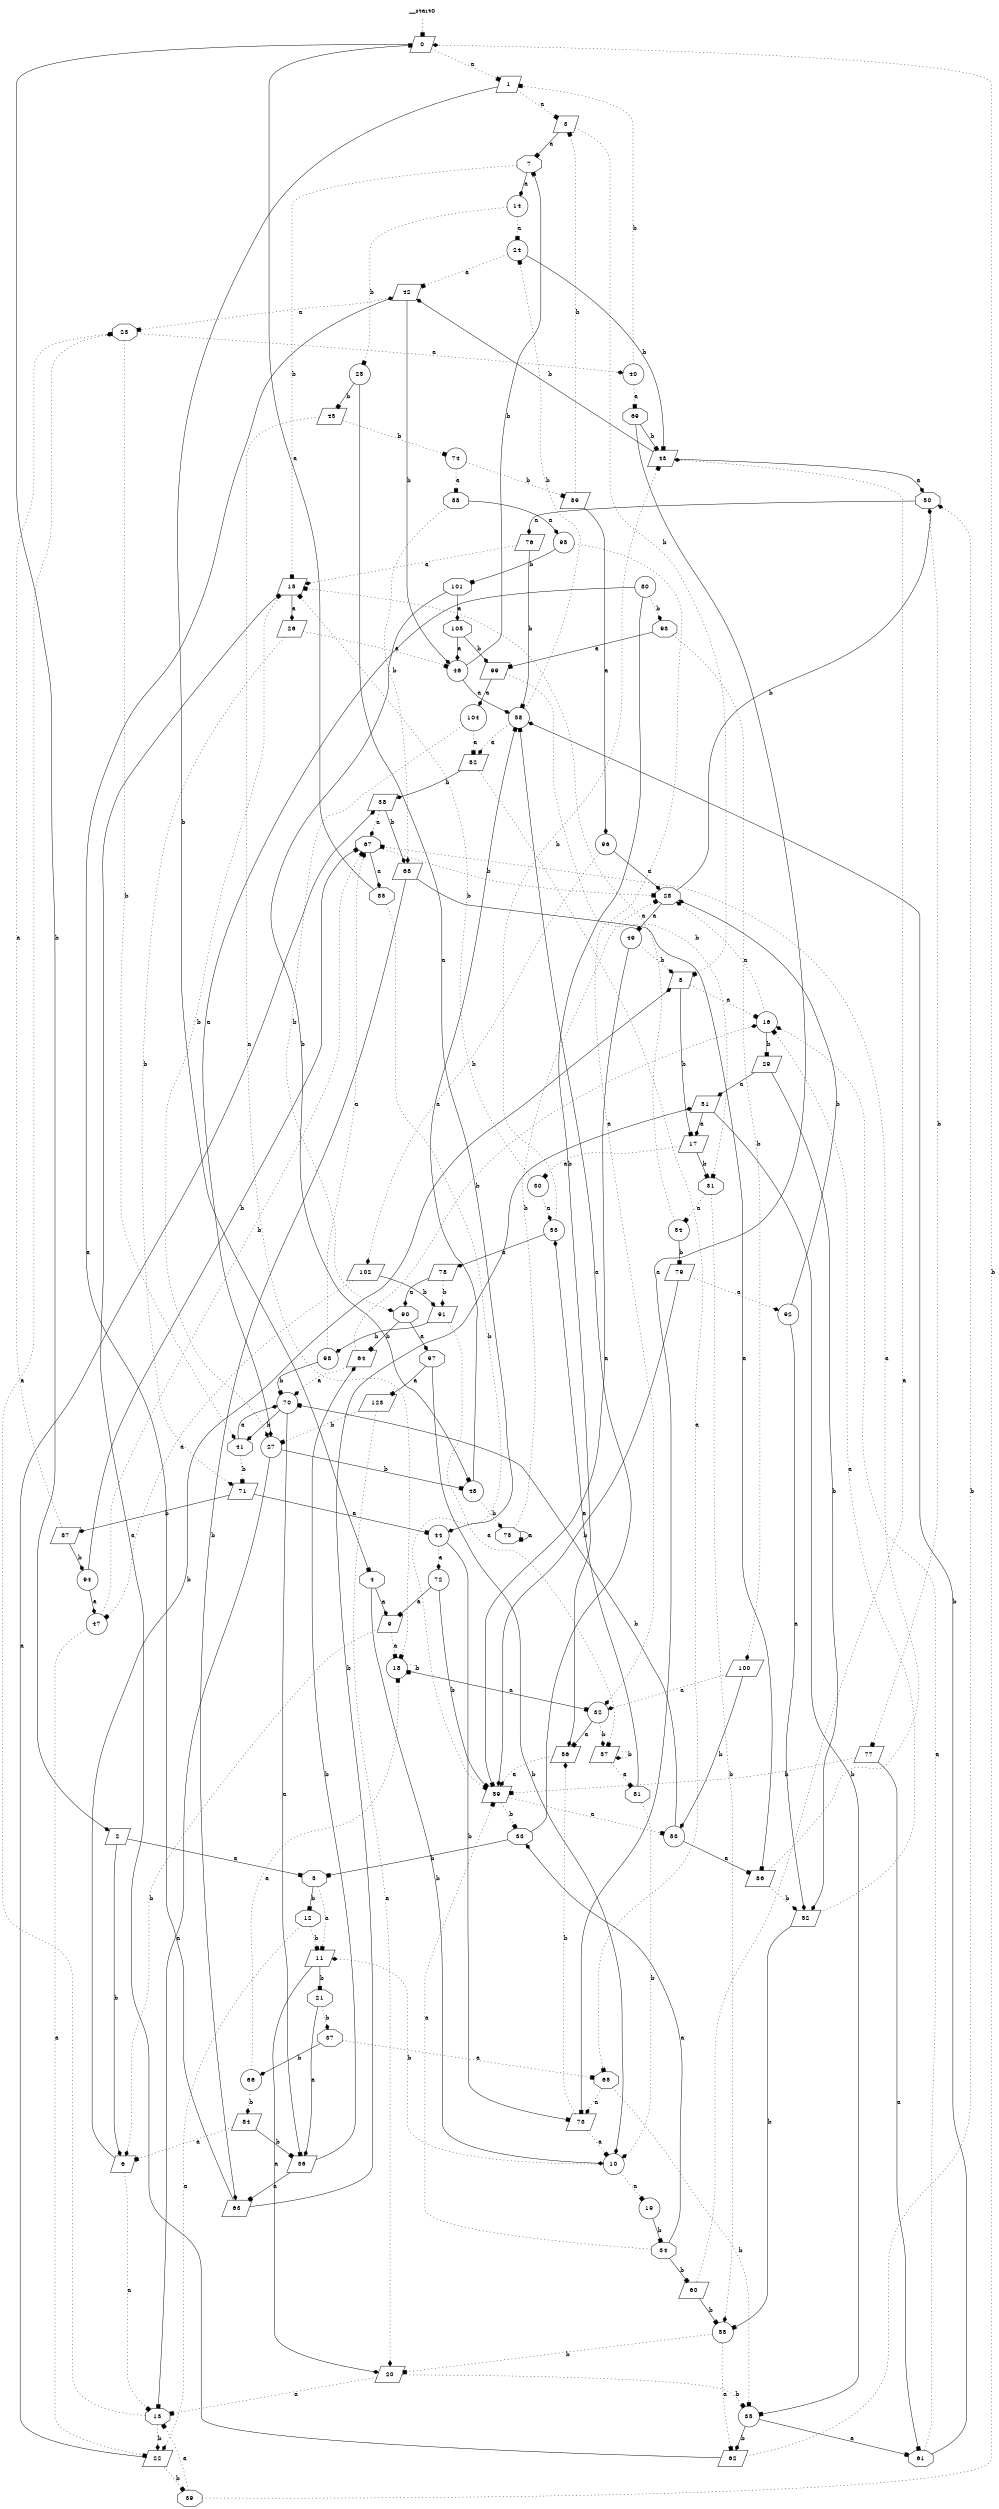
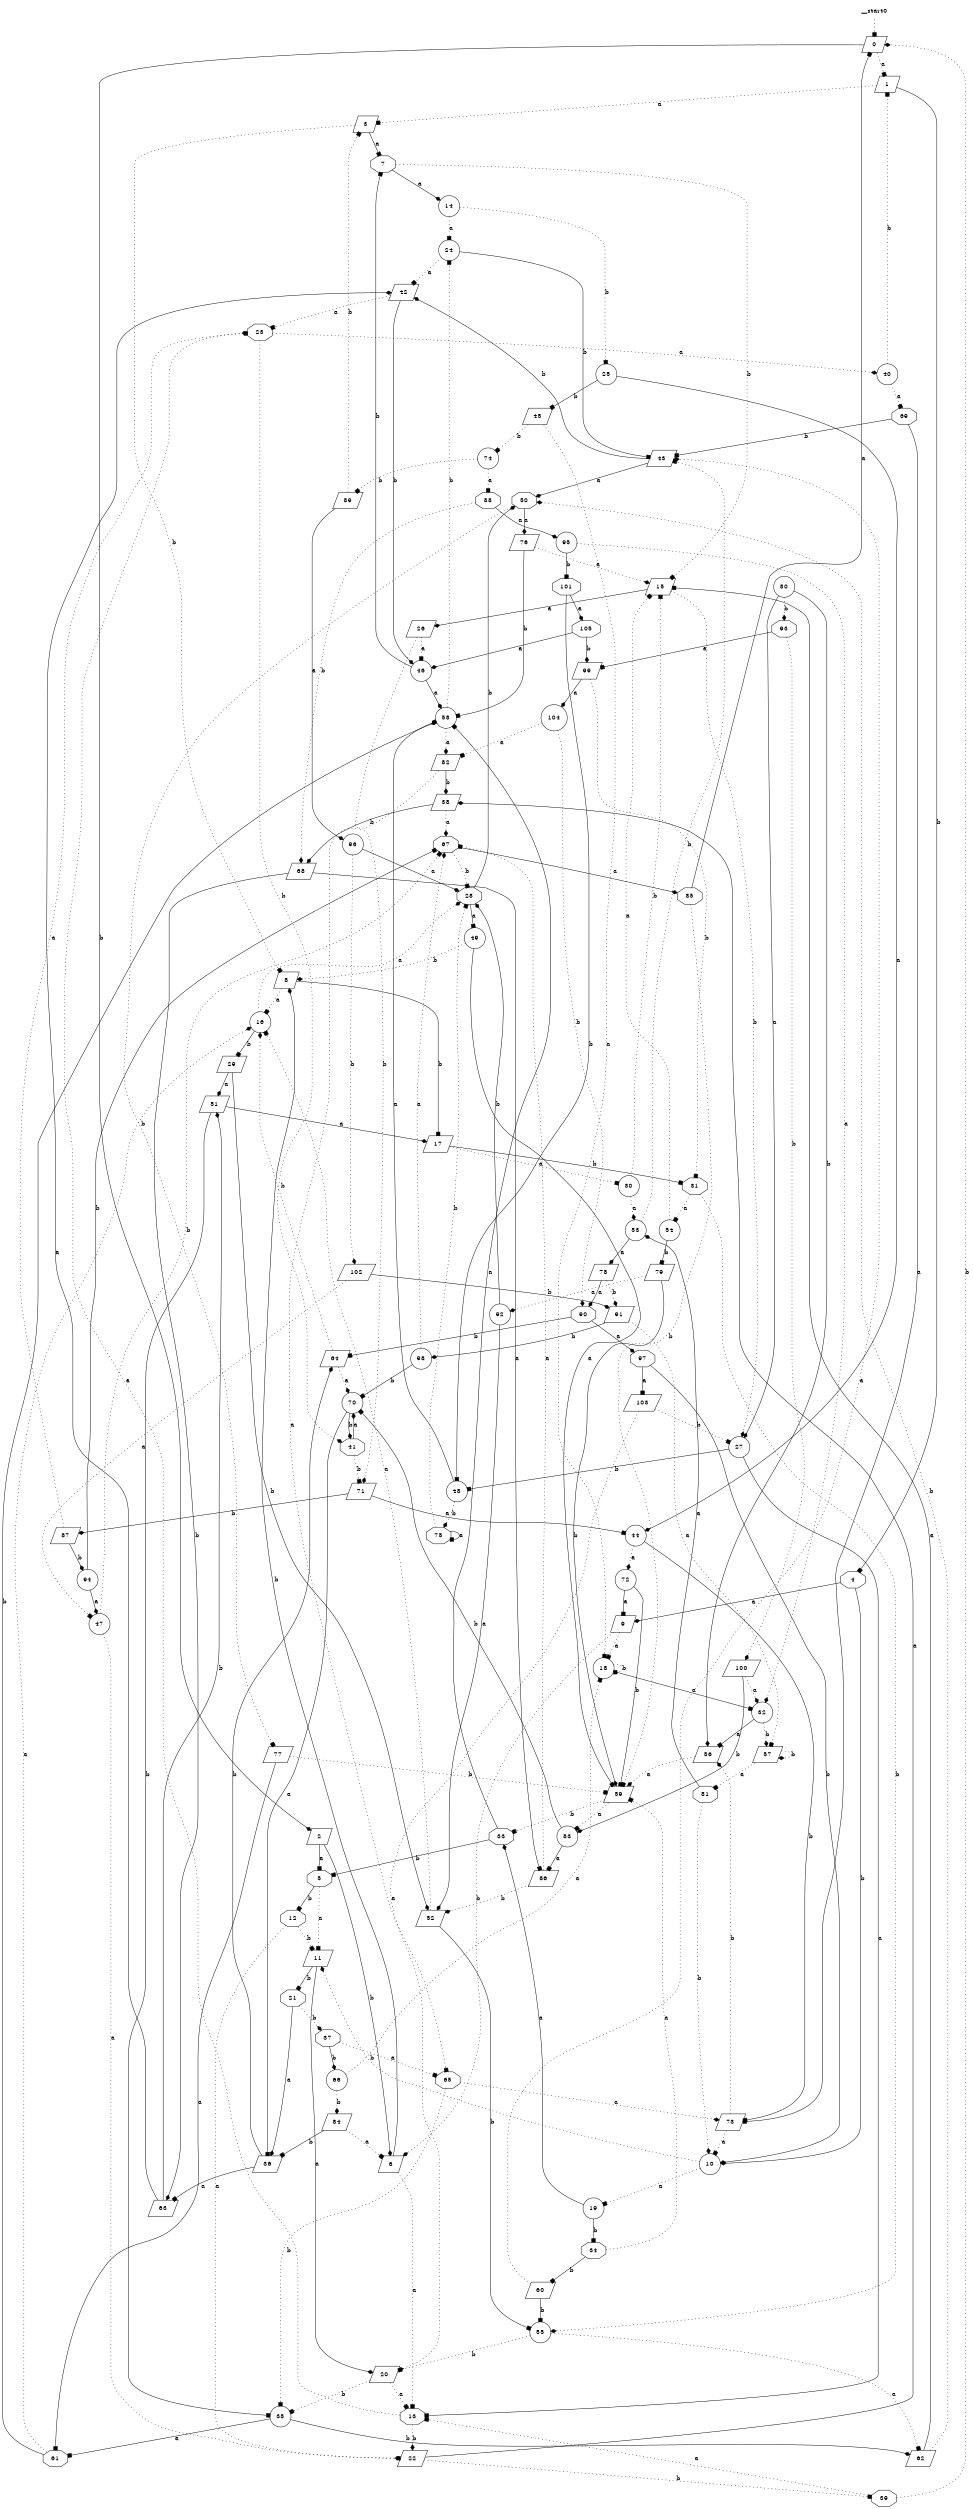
  digraph {
    node [shape=parallelogram]
    edge [arrowhead=box style=solid]
    __start0 [shape=none]
    0
    1
    2
    3
    4 [shape=octagon]
    5 [shape=octagon]
    6
    7 [shape=octagon]
    8
    9
    10 [shape=circle]
    11
    12 [shape=octagon]
    13 [shape=octagon]
    14 [shape=circle]
    15
    16 [shape=circle]
    17
    18 [shape=circle]
    19 [shape=circle]
    20
    21 [shape=octagon]
    22
    23 [shape=octagon]
    24 [shape=circle]
    25 [shape=circle]
    26
    27 [shape=circle]
    28 [shape=octagon]
    29
    30 [shape=circle]
    31 [shape=octagon]
    32 [shape=circle]
    33 [shape=octagon]
    34 [shape=octagon]
    35 [shape=circle]
    36
    37 [shape=octagon]
    38
    39 [shape=octagon]
    40 [shape=circle]
    41 [shape=octagon]
    42
    43
    44 [shape=circle]
    45
    46 [shape=circle]
    71
    48 [shape=circle]
    49 [shape=circle]
    50 [shape=octagon]
    51
    52
    53 [shape=circle]
    54 [shape=circle]
    55 [shape=circle]
    56
    57
    58 [shape=circle]
    59
    60
    61 [shape=octagon]
    62
    63
    64
    65 [shape=octagon]
    66 [shape=circle]
    67 [shape=octagon]
    68
    69 [shape=octagon]
    70 [shape=circle]
    72 [shape=circle]
    73
    74 [shape=circle]
    47 [shape=circle]
    75 [shape=octagon]
    76
    77
    78
    79
    81 [shape=octagon]
    82
    83 [shape=circle]
    84
    85 [shape=octagon]
    86
    87
    88 [shape=octagon]
    89
    90 [shape=octagon]
    91
    92 [shape=circle]
    80 [shape=circle]
    93 [shape=octagon]
    94 [shape=circle]
    95 [shape=circle]
    96 [shape=circle]
    97 [shape=octagon]
    98 [shape=circle]
    99
    100
    101 [shape=octagon]
    102
-   103 [label=123]
+   103
    104 [shape=circle]
    105 [shape=octagon]
    __start0 -> 0 [style=dotted]
    0 -> 1 [label=a style=dotted]
    0 -> 2 [arrowhead=diamond label=b]
    1 -> 3 [label=a style=dotted]
    1 -> 4 [label=b]
    2 -> 5 [label=a]
    2 -> 6 [arrowhead=diamond label=b]
    3 -> 7 [label=a]
    3 -> 8 [label=b style=dotted]
    4 -> 9 [arrowhead=diamond label=a]
    4 -> 10 [arrowhead=diamond label=b]
    5 -> 11 [label=a style=dotted]
    5 -> 12 [label=b]
    6 -> 8 [arrowhead=diamond label=b]
    6 -> 13 [label=a style=dotted]
    7 -> 14 [arrowhead=diamond label=a]
    7 -> 15 [label=b style=dotted]
    8 -> 16 [label=a style=dotted]
    8 -> 17 [label=b]
    9 -> 6 [arrowhead=diamond label=b style=dotted]
    9 -> 18 [label=a style=dotted]
    10 -> 11 [arrowhead=diamond label=b style=dotted]
    10 -> 19 [label=a style=dotted]
    11 -> 20 [arrowhead=diamond label=a]
    11 -> 21 [label=b]
    12 -> 11 [label=b style=dotted]
    12 -> 22 [arrowhead=diamond label=a style=dotted]
    13 -> 22 [arrowhead=diamond label=b style=dotted]
    13 -> 23 [arrowhead=diamond label=a style=dotted]
    14 -> 24 [label=a style=dotted]
    14 -> 25 [label=b style=dotted]
    15 -> 26 [arrowhead=diamond label=a]
    15 -> 27 [arrowhead=diamond label=b style=dotted]
    16 -> 28 [arrowhead=diamond label=a style=dotted]
    16 -> 29 [label=b]
    17 -> 30 [label=a style=dotted]
    17 -> 31 [label=b]
    18 -> 18 [label=b style=dotted]
    18 -> 32 [label=a]
-   34 -> 33 [arrowhead=diamond label=a]
+   19 -> 33 [arrowhead=diamond label=a]
    19 -> 34 [label=b]
    20 -> 13 [label=a style=dotted]
    20 -> 35 [label=b style=dotted]
    21 -> 36 [arrowhead=diamond label=a]
    21 -> 37 [arrowhead=diamond label=b style=dotted]
    22 -> 38 [arrowhead=diamond label=a]
    22 -> 39 [label=b style=dotted]
    23 -> 40 [arrowhead=diamond label=a style=dotted]
    23 -> 41 [arrowhead=diamond label=b style=dotted]
    24 -> 42 [label=a style=dotted]
    24 -> 43 [label=b]
    25 -> 44 [arrowhead=diamond label=a]
    25 -> 45 [label=b]
    26 -> 46 [label=a style=dotted]
    26 -> 71 [arrowhead=diamond label=b style=dotted]
    27 -> 13 [label=a]
    27 -> 48 [label=b]
    28 -> 49 [label=a]
    28 -> 50 [arrowhead=diamond label=b]
    29 -> 51 [arrowhead=diamond label=a]
    29 -> 52 [arrowhead=diamond label=b]
    30 -> 15 [label=b style=dotted]
    30 -> 53 [arrowhead=diamond label=a style=dotted]
    31 -> 54 [label=a style=dotted]
    31 -> 55 [arrowhead=diamond label=b style=dotted]
    32 -> 56 [label=a]
    32 -> 57 [arrowhead=diamond label=b style=dotted]
    33 -> 5 [label=b]
    33 -> 58 [label=a]
    34 -> 59 [label=a style=dotted]
    34 -> 60 [label=b]
    35 -> 61 [label=a]
    35 -> 62 [arrowhead=diamond label=b]
    36 -> 63 [label=a]
    36 -> 64 [arrowhead=diamond label=b]
    37 -> 65 [label=a style=dotted]
    37 -> 66 [arrowhead=diamond label=b]
    38 -> 67 [arrowhead=diamond label=a style=dotted]
    38 -> 68 [arrowhead=diamond label=b]
    39 -> 0 [arrowhead=diamond label=b style=dotted]
    39 -> 13 [label=a style=dotted]
    40 -> 1 [label=b style=dotted]
    40 -> 69 [label=a style=dotted]
    41 -> 71 [label=b style=dotted]
    41 -> 70 [arrowhead=diamond label=a]
    42 -> 23 [label=a style=dotted]
    42 -> 46 [arrowhead=diamond label=b]
    43 -> 42 [arrowhead=diamond label=b]
    43 -> 50 [arrowhead=diamond label=a]
    44 -> 72 [arrowhead=diamond label=a style=dotted]
    44 -> 73 [label=b]
    45 -> 18 [label=a style=dotted]
    45 -> 74 [label=b style=dotted]
    46 -> 7 [label=b]
    46 -> 58 [arrowhead=diamond label=a]
    71 -> 44 [label=a]
    71 -> 87 [arrowhead=diamond label=b]
    48 -> 58 [label=a]
    48 -> 75 [arrowhead=diamond label=b style=dotted]
    49 -> 8 [arrowhead=diamond label=b style=dotted]
    49 -> 59 [label=a]
    50 -> 76 [arrowhead=diamond label=a]
    50 -> 77 [label=b style=dotted]
    51 -> 17 [arrowhead=diamond label=a]
    51 -> 35 [label=b]
    52 -> 16 [label=a style=dotted]
    52 -> 55 [label=b]
    53 -> 43 [label=b style=dotted]
    53 -> 78 [arrowhead=diamond label=a]
    54 -> 15 [label=a style=dotted]
    54 -> 79 [label=b]
    55 -> 20 [label=b style=dotted]
    55 -> 62 [label=a style=dotted]
    56 -> 59 [arrowhead=diamond label=a style=dotted]
    57 -> 57 [arrowhead=diamond label=b style=dotted]
    57 -> 81 [label=a style=dotted]
    58 -> 24 [label=b style=dotted]
    58 -> 82 [arrowhead=diamond label=a style=dotted]
    59 -> 33 [label=b style=dotted]
    59 -> 83 [label=a style=dotted]
    60 -> 43 [arrowhead=diamond label=a style=dotted]
    60 -> 55 [label=b]
    61 -> 16 [arrowhead=diamond label=a style=dotted]
    61 -> 58 [arrowhead=diamond label=b]
    62 -> 15 [label=a]
    62 -> 50 [arrowhead=diamond label=b style=dotted]
    63 -> 42 [arrowhead=diamond label=a]
    63 -> 51 [arrowhead=diamond label=b]
    64 -> 16 [arrowhead=diamond label=b style=dotted]
    64 -> 70 [arrowhead=diamond label=a style=dotted]
    65 -> 35 [label=b style=dotted]
    65 -> 73 [arrowhead=diamond label=a style=dotted]
    66 -> 18 [label=a style=dotted]
    66 -> 84 [arrowhead=diamond label=b style=dotted]
    67 -> 28 [label=b style=dotted]
    67 -> 85 [arrowhead=diamond label=a]
    68 -> 63 [arrowhead=diamond label=b]
    68 -> 86 [label=a]
    69 -> 43 [label=b]
    69 -> 73 [label=a]
    70 -> 36 [label=a]
    70 -> 41 [arrowhead=diamond label=b]
    72 -> 9 [label=a]
    72 -> 59 [label=b]
    73 -> 10 [label=a style=dotted]
    73 -> 56 [arrowhead=diamond label=b style=dotted]
    74 -> 88 [label=a style=dotted]
    74 -> 89 [label=b style=dotted]
    47 -> 22 [label=a style=dotted]
    47 -> 67 [label=b style=dotted]
    75 -> 28 [label=b style=dotted]
    75 -> 75 [label=a]
    76 -> 15 [arrowhead=diamond label=a style=dotted]
    76 -> 58 [label=b]
    77 -> 59 [label=b style=dotted]
    77 -> 61 [label=a]
    78 -> 90 [arrowhead=diamond label=a]
    78 -> 91 [arrowhead=diamond label=b style=dotted]
    79 -> 59 [arrowhead=diamond label=b]
    79 -> 92 [arrowhead=diamond label=a style=dotted]
    81 -> 10 [arrowhead=diamond label=b style=dotted]
    81 -> 53 [arrowhead=diamond label=a]
    82 -> 38 [arrowhead=diamond label=b]
    82 -> 65 [label=a style=dotted]
    83 -> 70 [label=b]
    83 -> 86 [label=a]
    84 -> 6 [label=a style=dotted]
    84 -> 36 [label=b]
    85 -> 0 [label=a]
    85 -> 59 [label=b style=dotted]
    86 -> 52 [arrowhead=diamond label=b style=dotted]
    86 -> 67 [label=a style=dotted]
    87 -> 23 [label=a style=dotted]
    87 -> 94 [arrowhead=diamond label=b]
    88 -> 68 [arrowhead=diamond label=b style=dotted]
    88 -> 95 [arrowhead=diamond label=a]
    89 -> 3 [label=b style=dotted]
    89 -> 96 [arrowhead=diamond label=a]
    90 -> 64 [label=b]
    90 -> 97 [arrowhead=diamond label=a]
    91 -> 57 [label=a style=dotted]
    91 -> 98 [arrowhead=diamond label=b]
    92 -> 28 [arrowhead=diamond label=b]
    92 -> 52 [arrowhead=diamond label=a]
    80 -> 27 [arrowhead=diamond label=a]
    80 -> 56 [arrowhead=diamond label=b]
    80 -> 93 [arrowhead=diamond label=b style=dotted]
    93 -> 99 [label=a]
    93 -> 100 [arrowhead=diamond label=b style=dotted]
    94 -> 67 [label=b]
    94 -> 47 [arrowhead=diamond label=a]
    95 -> 32 [arrowhead=diamond label=a style=dotted]
    95 -> 101 [label=b]
    96 -> 28 [arrowhead=diamond label=a]
    96 -> 102 [arrowhead=diamond label=b style=dotted]
    97 -> 10 [arrowhead=diamond label=b]
    97 -> 103 [label=a]
    98 -> 67 [arrowhead=diamond label=a style=dotted]
    98 -> 70 [label=b]
    99 -> 31 [label=b style=dotted]
    99 -> 104 [arrowhead=diamond label=a]
    100 -> 32 [arrowhead=diamond label=a style=dotted]
    100 -> 83 [arrowhead=diamond label=b]
    101 -> 48 [label=b]
    101 -> 105 [arrowhead=diamond label=a]
    102 -> 47 [label=a style=dotted]
    102 -> 91 [arrowhead=diamond label=b]
    103 -> 20 [arrowhead=diamond label=a style=dotted]
    103 -> 27 [label=b style=dotted]
    104 -> 82 [label=a style=dotted]
    104 -> 90 [arrowhead=diamond label=b style=dotted]
    105 -> 46 [arrowhead=diamond label=a]
    105 -> 99 [arrowhead=diamond label=b]
  }
